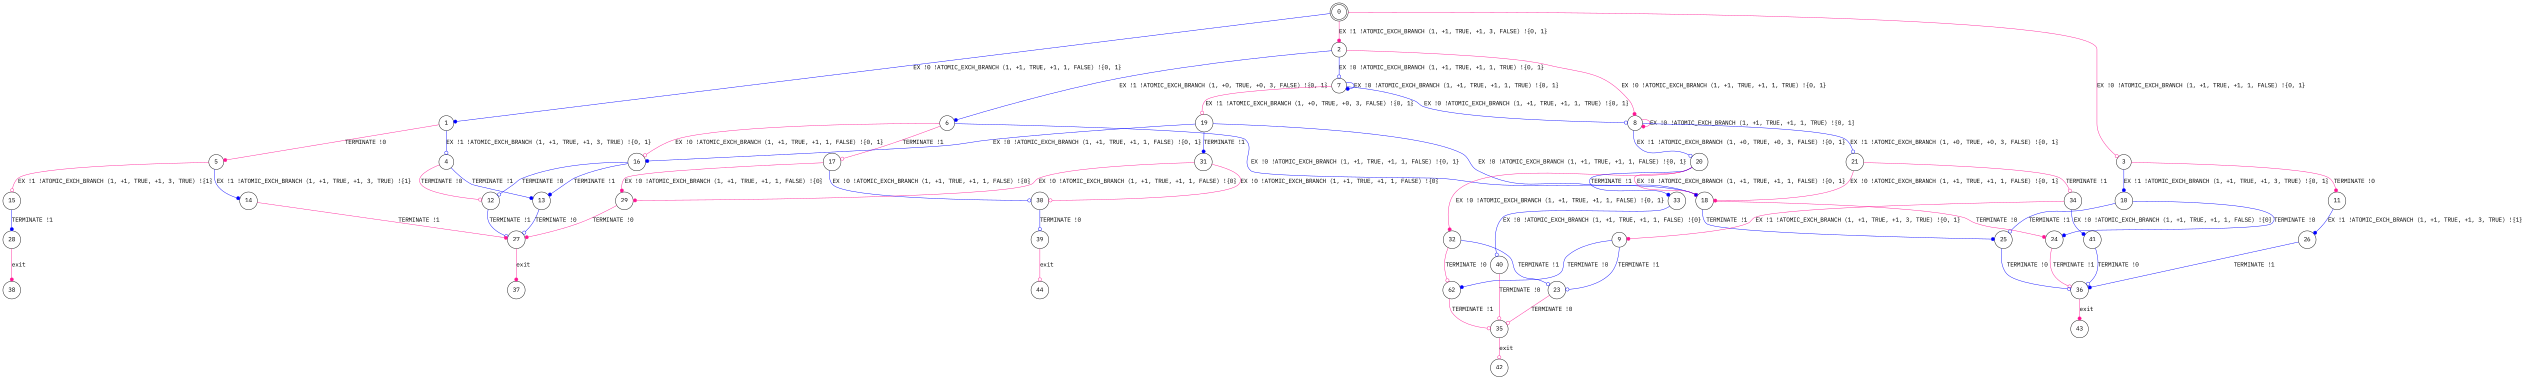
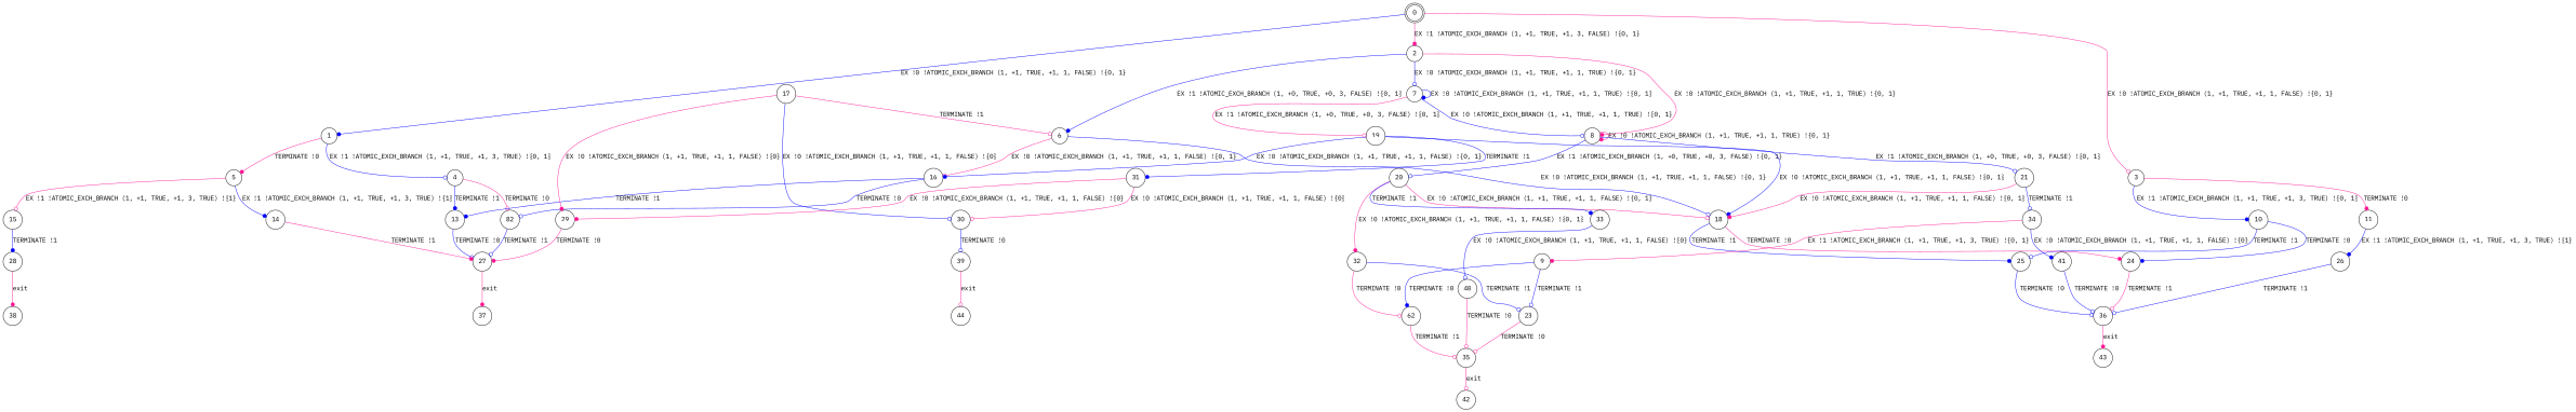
  digraph {
    fontname="IBM Plex Mono"
    node [fontname="IBM Plex Mono" shape=circle]
    edge [arrowhead=dot color=blue fontname="IBM Plex Mono"]
    0 [peripheries=2]
    1
    2
    3
    4
    5
    6
    7
    8
    10
    11
-   12
+   12 [label=82]
    13
    14
    15
    16
    17
    18
    19
    20
    21
    n22 [label=62]
    9
    23
    24
    25
    26
    27
    28
    29
    30
    31
    32
    33
    34
    35
    36
    37
    38
    39
    40
    41
    42
    43
    44
    0 -> 1 [label="EX !0 !ATOMIC_EXCH_BRANCH (1, +1, TRUE, +1, 1, FALSE) !{0, 1}"]
    0 -> 2 [color=deeppink label="EX !1 !ATOMIC_EXCH_BRANCH (1, +1, TRUE, +1, 3, FALSE) !{0, 1}"]
    0 -> 3 [arrowhead=odot color=deeppink label="EX !0 !ATOMIC_EXCH_BRANCH (1, +1, TRUE, +1, 1, FALSE) !{0, 1}"]
    1 -> 4 [arrowhead=odot label="EX !1 !ATOMIC_EXCH_BRANCH (1, +1, TRUE, +1, 3, TRUE) !{0, 1}"]
    1 -> 5 [color=deeppink label="TERMINATE !0"]
    2 -> 6 [label="EX !1 !ATOMIC_EXCH_BRANCH (1, +0, TRUE, +0, 3, FALSE) !{0, 1}"]
    2 -> 7 [arrowhead=odot label="EX !0 !ATOMIC_EXCH_BRANCH (1, +1, TRUE, +1, 1, TRUE) !{0, 1}"]
    2 -> 8 [color=deeppink label="EX !0 !ATOMIC_EXCH_BRANCH (1, +1, TRUE, +1, 1, TRUE) !{0, 1}"]
    3 -> 10 [label="EX !1 !ATOMIC_EXCH_BRANCH (1, +1, TRUE, +1, 3, TRUE) !{0, 1}"]
    3 -> 11 [color=deeppink label="TERMINATE !0"]
    4 -> 12 [arrowhead=odot color=deeppink label="TERMINATE !0"]
    4 -> 13 [label="TERMINATE !1"]
    5 -> 14 [label="EX !1 !ATOMIC_EXCH_BRANCH (1, +1, TRUE, +1, 3, TRUE) !{1}"]
    5 -> 15 [arrowhead=odot color=deeppink label="EX !1 !ATOMIC_EXCH_BRANCH (1, +1, TRUE, +1, 3, TRUE) !{1}"]
    6 -> 16 [arrowhead=odot color=deeppink label="EX !0 !ATOMIC_EXCH_BRANCH (1, +1, TRUE, +1, 1, FALSE) !{0, 1}"]
-   6 -> 17 [arrowhead=odot color=deeppink label="TERMINATE !1"]
+   17 -> 6 [arrowhead=odot color=deeppink label="TERMINATE !1"]
    6 -> 18 [arrowhead=odot label="EX !0 !ATOMIC_EXCH_BRANCH (1, +1, TRUE, +1, 1, FALSE) !{0, 1}"]
    7 -> 7 [label="EX !0 !ATOMIC_EXCH_BRANCH (1, +1, TRUE, +1, 1, TRUE) !{0, 1}"]
    7 -> 8 [arrowhead=odot label="EX !0 !ATOMIC_EXCH_BRANCH (1, +1, TRUE, +1, 1, TRUE) !{0, 1}"]
    7 -> 19 [arrowhead=odot color=deeppink label="EX !1 !ATOMIC_EXCH_BRANCH (1, +0, TRUE, +0, 3, FALSE) !{0, 1}"]
    8 -> 8 [color=deeppink label="EX !0 !ATOMIC_EXCH_BRANCH (1, +1, TRUE, +1, 1, TRUE) !{0, 1}"]
    8 -> 20 [arrowhead=odot label="EX !1 !ATOMIC_EXCH_BRANCH (1, +0, TRUE, +0, 3, FALSE) !{0, 1}"]
    8 -> 21 [arrowhead=odot label="EX !1 !ATOMIC_EXCH_BRANCH (1, +0, TRUE, +0, 3, FALSE) !{0, 1}"]
    10 -> 24 [label="TERMINATE !0"]
    10 -> 25 [arrowhead=odot label="TERMINATE !1"]
    11 -> 26 [label="EX !1 !ATOMIC_EXCH_BRANCH (1, +1, TRUE, +1, 3, TRUE) !{1}"]
    12 -> 27 [arrowhead=odot label="TERMINATE !1"]
    13 -> 27 [arrowhead=odot label="TERMINATE !0"]
    14 -> 27 [color=deeppink label="TERMINATE !1"]
    15 -> 28 [label="TERMINATE !1"]
    16 -> 12 [arrowhead=odot label="TERMINATE !0"]
    16 -> 13 [label="TERMINATE !1"]
    17 -> 29 [color=deeppink label="EX !0 !ATOMIC_EXCH_BRANCH (1, +1, TRUE, +1, 1, FALSE) !{0}"]
    17 -> 30 [arrowhead=odot label="EX !0 !ATOMIC_EXCH_BRANCH (1, +1, TRUE, +1, 1, FALSE) !{0}"]
    18 -> 24 [color=deeppink label="TERMINATE !0"]
    18 -> 25 [label="TERMINATE !1"]
    19 -> 16 [label="EX !0 !ATOMIC_EXCH_BRANCH (1, +1, TRUE, +1, 1, FALSE) !{0, 1}"]
    19 -> 18 [label="EX !0 !ATOMIC_EXCH_BRANCH (1, +1, TRUE, +1, 1, FALSE) !{0, 1}"]
    19 -> 31 [label="TERMINATE !1"]
    20 -> 18 [arrowhead=odot color=deeppink label="EX !0 !ATOMIC_EXCH_BRANCH (1, +1, TRUE, +1, 1, FALSE) !{0, 1}"]
    20 -> 32 [color=deeppink label="EX !0 !ATOMIC_EXCH_BRANCH (1, +1, TRUE, +1, 1, FALSE) !{0, 1}"]
    20 -> 33 [label="TERMINATE !1"]
    21 -> 18 [color=deeppink label="EX !0 !ATOMIC_EXCH_BRANCH (1, +1, TRUE, +1, 1, FALSE) !{0, 1}"]
-   21 -> 34 [arrowhead=odot color=deeppink label="TERMINATE !1"]
+   21 -> 34 [arrowhead=odot label="TERMINATE !1"]
    n22 -> 35 [arrowhead=odot color=deeppink label="TERMINATE !1"]
    9 -> n22 [label="TERMINATE !0"]
    9 -> 23 [arrowhead=odot label="TERMINATE !1"]
    23 -> 35 [arrowhead=odot color=deeppink label="TERMINATE !0"]
    24 -> 36 [arrowhead=odot color=deeppink label="TERMINATE !1"]
    25 -> 36 [arrowhead=odot label="TERMINATE !0"]
-   26 -> 36 [label="TERMINATE !1"]
+   26 -> 36 [arrowhead=odot label="TERMINATE !1"]
    27 -> 37 [color=deeppink label=exit]
    28 -> 38 [color=deeppink label=exit]
    29 -> 27 [color=deeppink label="TERMINATE !0"]
    30 -> 39 [arrowhead=odot label="TERMINATE !0"]
    31 -> 29 [color=deeppink label="EX !0 !ATOMIC_EXCH_BRANCH (1, +1, TRUE, +1, 1, FALSE) !{0}"]
    31 -> 30 [arrowhead=odot color=deeppink label="EX !0 !ATOMIC_EXCH_BRANCH (1, +1, TRUE, +1, 1, FALSE) !{0}"]
    32 -> n22 [arrowhead=odot color=deeppink label="TERMINATE !0"]
    32 -> 23 [arrowhead=odot label="TERMINATE !1"]
    33 -> 40 [arrowhead=odot label="EX !0 !ATOMIC_EXCH_BRANCH (1, +1, TRUE, +1, 1, FALSE) !{0}"]
    34 -> 9 [color=deeppink label="EX !1 !ATOMIC_EXCH_BRANCH (1, +1, TRUE, +1, 3, TRUE) !{0, 1}"]
    34 -> 41 [label="EX !0 !ATOMIC_EXCH_BRANCH (1, +1, TRUE, +1, 1, FALSE) !{0}"]
    35 -> 42 [arrowhead=odot color=deeppink label=exit]
    36 -> 43 [color=deeppink label=exit]
    39 -> 44 [arrowhead=odot color=deeppink label=exit]
    40 -> 35 [arrowhead=odot color=deeppink label="TERMINATE !0"]
    41 -> 36 [arrowhead=odot label="TERMINATE !0"]
  }
